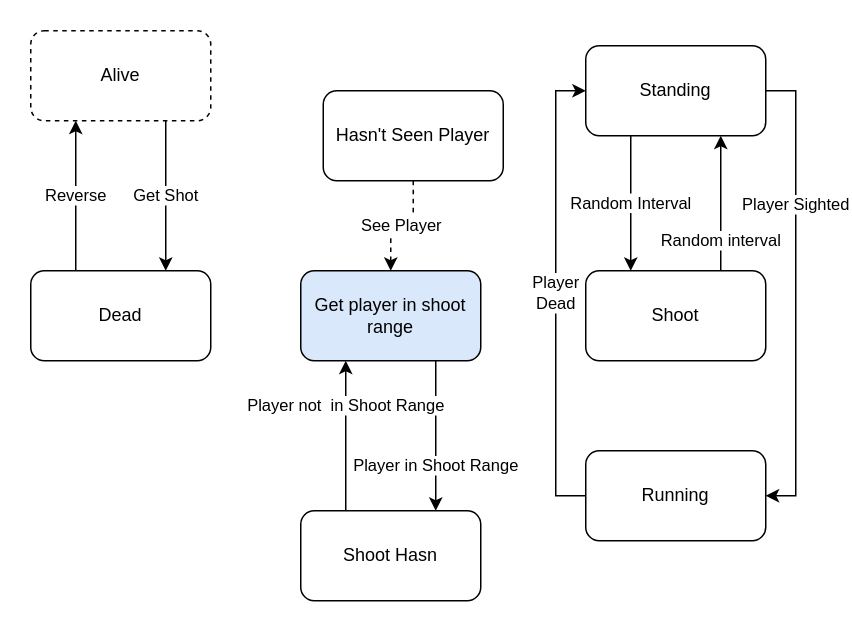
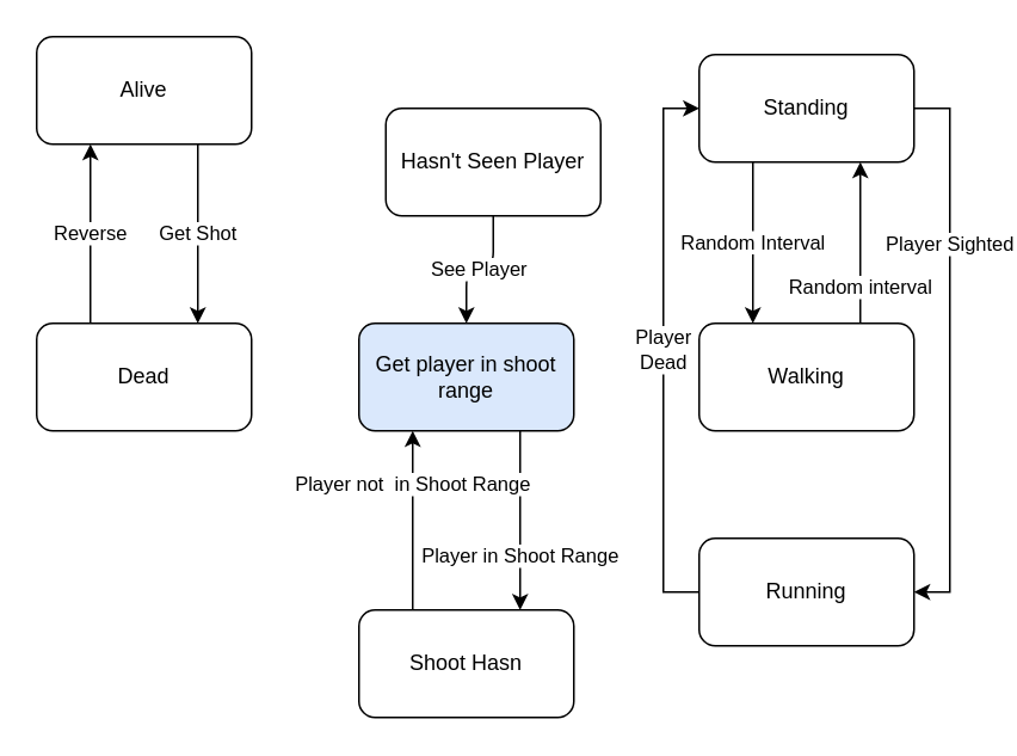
  <mxCell id="0" />
  <mxCell id="1" parent="0" />
- <mxCell id="2" value="See Player" style="edgeStyle=elbowEdgeStyle;orthogonalLoop=1;jettySize=auto;html=1;exitX=0.5;exitY=1;exitDx=0;exitDy=0;elbow=vertical;dashed=1;" parent="1" source="3" target="5" edge="1"><mxGeometry relative="1" as="geometry" /></mxCell>
+ <mxCell id="2" value="See Player" style="edgeStyle=elbowEdgeStyle;orthogonalLoop=1;jettySize=auto;html=1;exitX=0.5;exitY=1;exitDx=0;exitDy=0;elbow=vertical;" parent="1" source="3" target="5" edge="1"><mxGeometry relative="1" as="geometry" /></mxCell>
  <mxCell id="3" value="Hasn't Seen Player" style="whiteSpace=wrap;html=1;rounded=1;" parent="1" vertex="1"><mxGeometry x="215" y="60" width="120" height="60" as="geometry" /></mxCell>
  <mxCell id="4" value="Player in Shoot Range" style="edgeStyle=elbowEdgeStyle;orthogonalLoop=1;jettySize=auto;elbow=vertical;html=1;exitX=0.75;exitY=1;exitDx=0;exitDy=0;entryX=0.75;entryY=0;entryDx=0;entryDy=0;" parent="1" source="5" target="7" edge="1"><mxGeometry x="0.4" relative="1" as="geometry"><mxPoint as="offset" /></mxGeometry></mxCell>
  <mxCell id="5" value="Get player in shoot range" style="whiteSpace=wrap;html=1;rounded=1;fillColor=#dae8fc;" parent="1" vertex="1"><mxGeometry x="200" y="180" width="120" height="60" as="geometry" /></mxCell>
  <mxCell id="6" value="Player not&amp;nbsp; in Shoot Range" style="edgeStyle=elbowEdgeStyle;orthogonalLoop=1;jettySize=auto;elbow=vertical;html=1;exitX=0.25;exitY=0;exitDx=0;exitDy=0;entryX=0.25;entryY=1;entryDx=0;entryDy=0;" parent="1" source="7" target="5" edge="1"><mxGeometry x="0.4" relative="1" as="geometry"><mxPoint as="offset" /></mxGeometry></mxCell>
  <mxCell id="7" value="Shoot Hasn" style="whiteSpace=wrap;html=1;rounded=1;" parent="1" vertex="1"><mxGeometry x="200" y="340" width="120" height="60" as="geometry" /></mxCell>
  <mxCell id="8" value="Get Shot" style="orthogonalLoop=1;jettySize=auto;html=1;exitX=0.75;exitY=1;exitDx=0;exitDy=0;entryX=0.75;entryY=0;entryDx=0;entryDy=0;orthogonal=1;" parent="1" source="10" target="11" edge="1"><mxGeometry relative="1" as="geometry"><mxPoint x="103" y="80" as="sourcePoint" /><mxPoint x="103" y="180" as="targetPoint" /></mxGeometry></mxCell>
  <mxCell id="9" value="Reverse" style="endArrow=classic;html=1;exitX=0.25;exitY=0;exitDx=0;exitDy=0;entryX=0.25;entryY=1;entryDx=0;entryDy=0;orthogonal=1;" parent="1" source="11" target="10" edge="1"><mxGeometry width="50" height="50" relative="1" as="geometry"><mxPoint x="43" y="180" as="sourcePoint" /><mxPoint x="43" y="80" as="targetPoint" /></mxGeometry></mxCell>
- <mxCell id="10" value="Alive" style="rounded=1;whiteSpace=wrap;html=1;dashed=1;" parent="1" vertex="1"><mxGeometry x="20" y="20" width="120" height="60" as="geometry" /></mxCell>
+ <mxCell id="10" value="Alive" style="rounded=1;whiteSpace=wrap;html=1;" parent="1" vertex="1"><mxGeometry x="20" y="20" width="120" height="60" as="geometry" /></mxCell>
  <mxCell id="11" value="Dead" style="rounded=1;whiteSpace=wrap;html=1;" parent="1" vertex="1"><mxGeometry x="20" y="180" width="120" height="60" as="geometry" /></mxCell>
  <mxCell id="12" value="Random Interval" style="edgeStyle=orthogonalEdgeStyle;rounded=0;orthogonalLoop=1;jettySize=auto;html=1;exitX=0.25;exitY=1;exitDx=0;exitDy=0;entryX=0.25;entryY=0;entryDx=0;entryDy=0;" parent="1" source="14" target="18" edge="1"><mxGeometry relative="1" as="geometry" /></mxCell>
  <mxCell id="13" value="Player Sighted" style="edgeStyle=orthogonalEdgeStyle;rounded=0;orthogonalLoop=1;jettySize=auto;html=1;exitX=1;exitY=0.5;exitDx=0;exitDy=0;entryX=1;entryY=0.5;entryDx=0;entryDy=0;" parent="1" source="14" target="16" edge="1"><mxGeometry x="-0.379" relative="1" as="geometry"><mxPoint x="530" y="330" as="targetPoint" /><mxPoint as="offset" /></mxGeometry></mxCell>
  <mxCell id="14" value="Standing&lt;span style=&quot;color: rgba(0 , 0 , 0 , 0) ; font-family: monospace ; font-size: 0px&quot;&gt;%3CmxGraphModel%3E%3Croot%3E%3CmxCell%20id%3D%220%22%2F%3E%3CmxCell%20id%3D%221%22%20parent%3D%220%22%2F%3E%3CmxCell%20id%3D%222%22%20value%3D%22Alive%22%20style%3D%22rounded%3D1%3BwhiteSpace%3Dwrap%3Bhtml%3D1%3B%22%20vertex%3D%221%22%20parent%3D%221%22%3E%3CmxGeometry%20x%3D%22707%22%20y%3D%2210%22%20width%3D%22120%22%20height%3D%2260%22%20as%3D%22geometry%22%2F%3E%3C%2FmxCell%3E%3C%2Froot%3E%3C%2FmxGraphModel%3E&lt;/span&gt;" style="rounded=1;whiteSpace=wrap;html=1;" parent="1" vertex="1"><mxGeometry x="390" y="30" width="120" height="60" as="geometry" /></mxCell>
  <mxCell id="15" value="Player&lt;br&gt;Dead" style="edgeStyle=orthogonalEdgeStyle;rounded=0;orthogonalLoop=1;jettySize=auto;html=1;exitX=0;exitY=0.5;exitDx=0;exitDy=0;entryX=0;entryY=0.5;entryDx=0;entryDy=0;" parent="1" source="16" target="14" edge="1"><mxGeometry relative="1" as="geometry" /></mxCell>
  <mxCell id="16" value="Running" style="rounded=1;whiteSpace=wrap;html=1;" parent="1" vertex="1"><mxGeometry x="390" y="300" width="120" height="60" as="geometry" /></mxCell>
  <mxCell id="17" value="Random interval" style="edgeStyle=orthogonalEdgeStyle;rounded=0;orthogonalLoop=1;jettySize=auto;html=1;exitX=0.75;exitY=0;exitDx=0;exitDy=0;entryX=0.75;entryY=1;entryDx=0;entryDy=0;" parent="1" source="18" target="14" edge="1"><mxGeometry x="-0.556" relative="1" as="geometry"><mxPoint as="offset" /></mxGeometry></mxCell>
- <mxCell id="18" value="Shoot" style="rounded=1;whiteSpace=wrap;html=1;" parent="1" vertex="1"><mxGeometry x="390" y="180" width="120" height="60" as="geometry" /></mxCell>
+ <mxCell id="18" value="Walking" style="rounded=1;whiteSpace=wrap;html=1;" parent="1" vertex="1"><mxGeometry x="390" y="180" width="120" height="60" as="geometry" /></mxCell>
